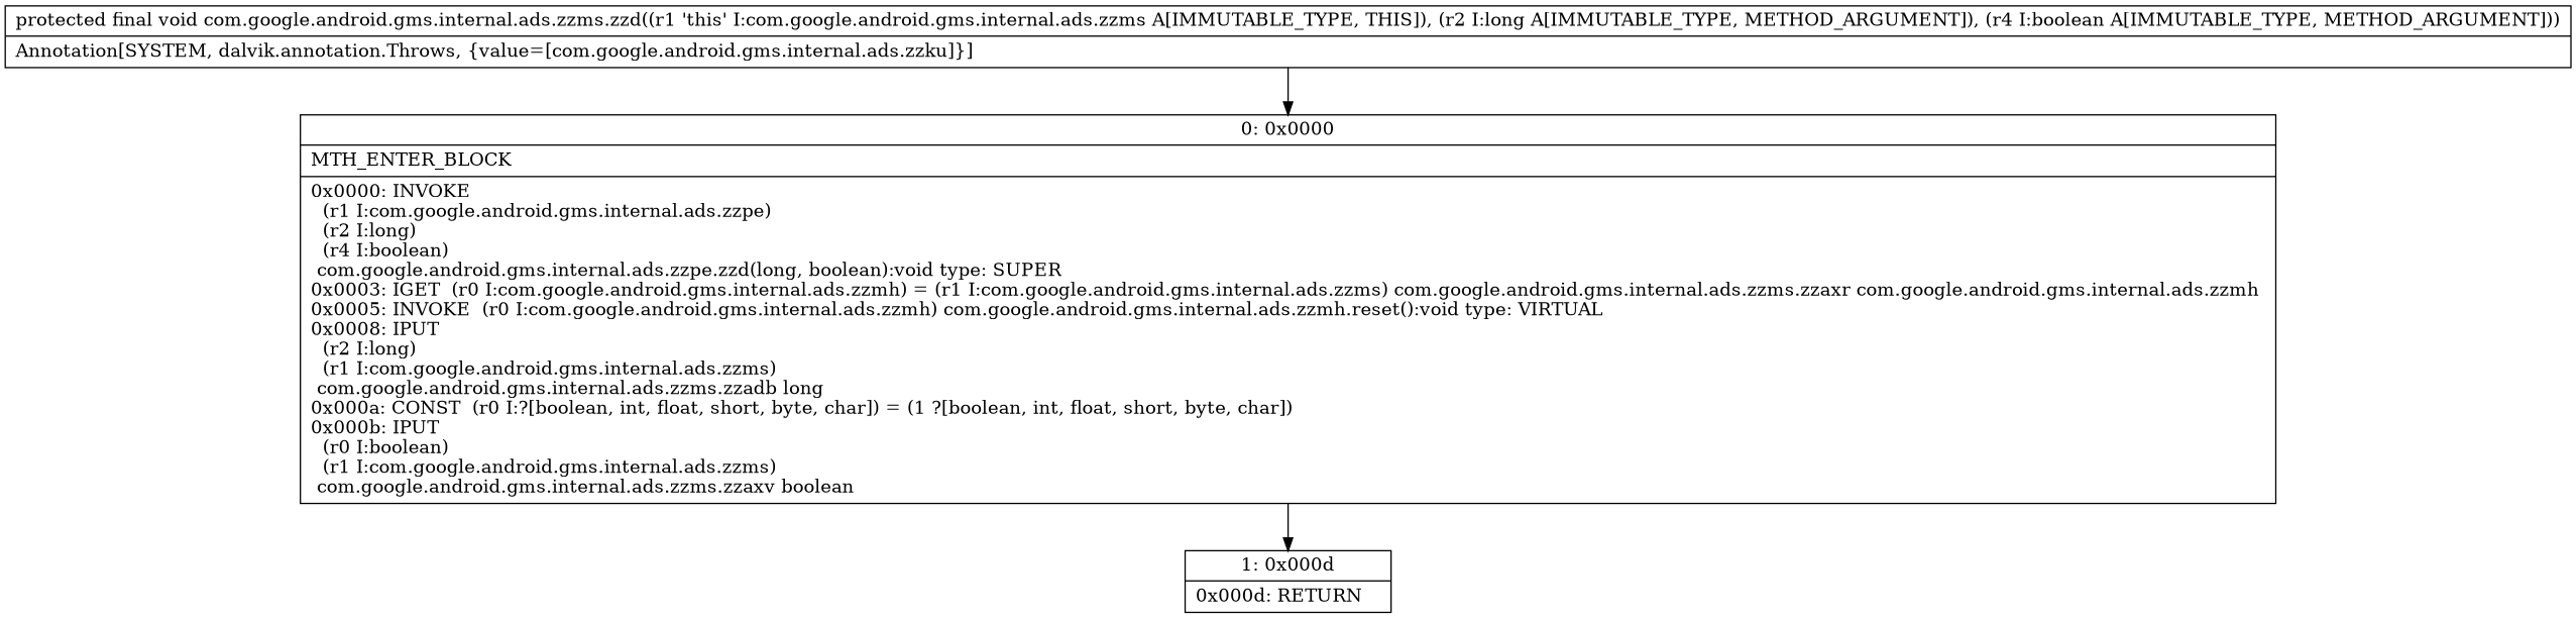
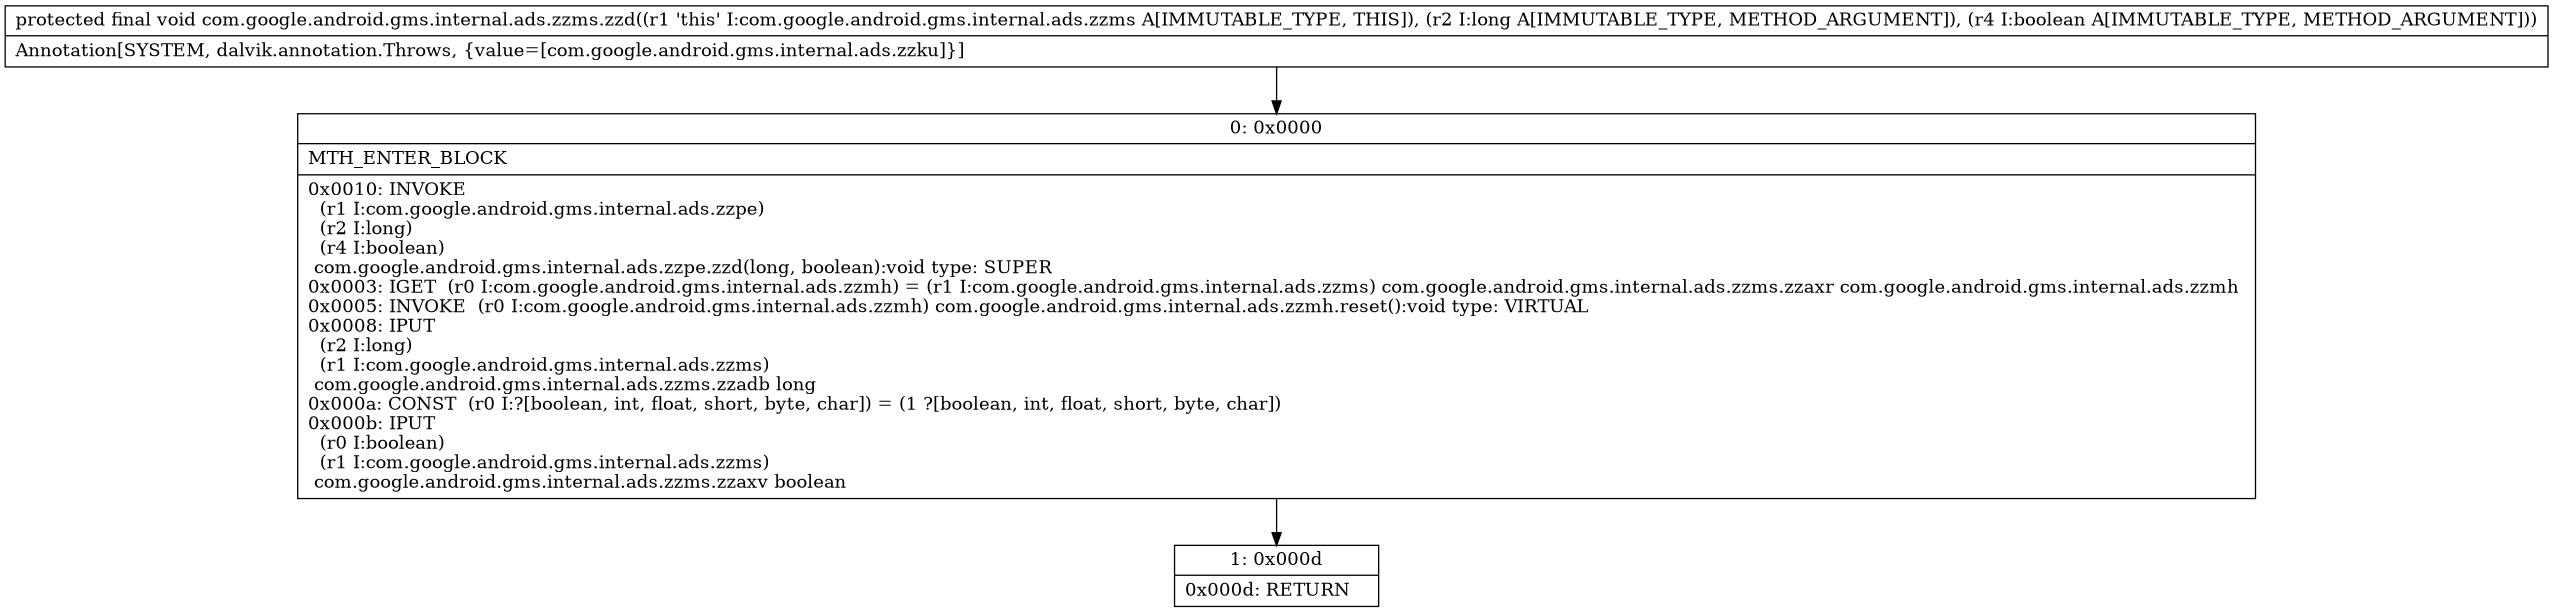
  digraph {
    node [shape=record]
-   n1 [label="{0\:\ 0x0000|MTH_ENTER_BLOCK\l|0x0000: INVOKE  \l  (r1 I:com.google.android.gms.internal.ads.zzpe)\l  (r2 I:long)\l  (r4 I:boolean)\l com.google.android.gms.internal.ads.zzpe.zzd(long, boolean):void type: SUPER \l0x0003: IGET  (r0 I:com.google.android.gms.internal.ads.zzmh) = (r1 I:com.google.android.gms.internal.ads.zzms) com.google.android.gms.internal.ads.zzms.zzaxr com.google.android.gms.internal.ads.zzmh \l0x0005: INVOKE  (r0 I:com.google.android.gms.internal.ads.zzmh) com.google.android.gms.internal.ads.zzmh.reset():void type: VIRTUAL \l0x0008: IPUT  \l  (r2 I:long)\l  (r1 I:com.google.android.gms.internal.ads.zzms)\l com.google.android.gms.internal.ads.zzms.zzadb long \l0x000a: CONST  (r0 I:?[boolean, int, float, short, byte, char]) = (1 ?[boolean, int, float, short, byte, char]) \l0x000b: IPUT  \l  (r0 I:boolean)\l  (r1 I:com.google.android.gms.internal.ads.zzms)\l com.google.android.gms.internal.ads.zzms.zzaxv boolean \l}"]
+   n1 [label="{0\:\ 0x0000|MTH_ENTER_BLOCK\l|0x0010: INVOKE  \l  (r1 I:com.google.android.gms.internal.ads.zzpe)\l  (r2 I:long)\l  (r4 I:boolean)\l com.google.android.gms.internal.ads.zzpe.zzd(long, boolean):void type: SUPER \l0x0003: IGET  (r0 I:com.google.android.gms.internal.ads.zzmh) = (r1 I:com.google.android.gms.internal.ads.zzms) com.google.android.gms.internal.ads.zzms.zzaxr com.google.android.gms.internal.ads.zzmh \l0x0005: INVOKE  (r0 I:com.google.android.gms.internal.ads.zzmh) com.google.android.gms.internal.ads.zzmh.reset():void type: VIRTUAL \l0x0008: IPUT  \l  (r2 I:long)\l  (r1 I:com.google.android.gms.internal.ads.zzms)\l com.google.android.gms.internal.ads.zzms.zzadb long \l0x000a: CONST  (r0 I:?[boolean, int, float, short, byte, char]) = (1 ?[boolean, int, float, short, byte, char]) \l0x000b: IPUT  \l  (r0 I:boolean)\l  (r1 I:com.google.android.gms.internal.ads.zzms)\l com.google.android.gms.internal.ads.zzms.zzaxv boolean \l}"]
    n2 [label="{1\:\ 0x000d|0x000d: RETURN   \l}"]
    n3 [label="{protected final void com.google.android.gms.internal.ads.zzms.zzd((r1 'this' I:com.google.android.gms.internal.ads.zzms A[IMMUTABLE_TYPE, THIS]), (r2 I:long A[IMMUTABLE_TYPE, METHOD_ARGUMENT]), (r4 I:boolean A[IMMUTABLE_TYPE, METHOD_ARGUMENT]))  | Annotation[SYSTEM, dalvik.annotation.Throws, \{value=[com.google.android.gms.internal.ads.zzku]\}]\l}"]
    n1 -> n2
    n3 -> n1
  }
